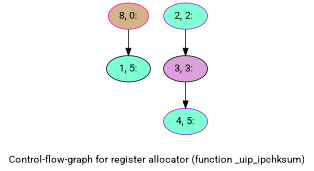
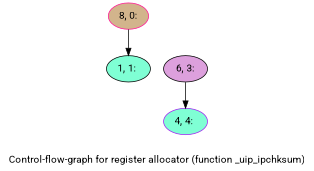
  digraph {
    fontname=Roboto
    label="Control-flow-graph for register allocator (function _uip_ipchksum)"
    node [color=black fillcolor=aquamarine fontname=Roboto style=filled]
    edge [fontname=Roboto]
    n1 [color=deeppink fillcolor=tan label="8, 0:"]
-   n2 [label="1, 5:"]
-   n3 [color=purple label="2, 2: "]
-   n4 [fillcolor=plum label="3, 3: "]
-   n5 [color=purple label="4, 5:"]
+   n2 [label="1, 1: "]
+   n4 [fillcolor=plum label="6, 3:"]
+   n5 [color=purple label="4, 4: "]
    n1 -> n2
-   n3 -> n4
    n4 -> n5
  }
